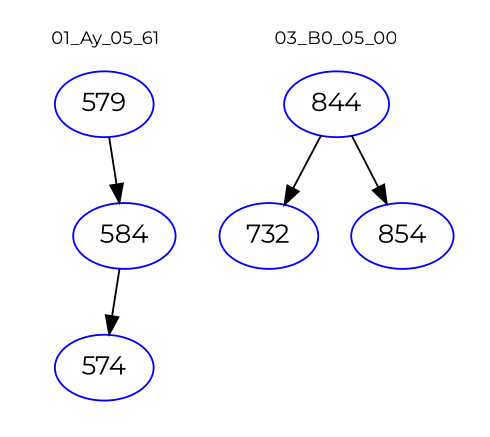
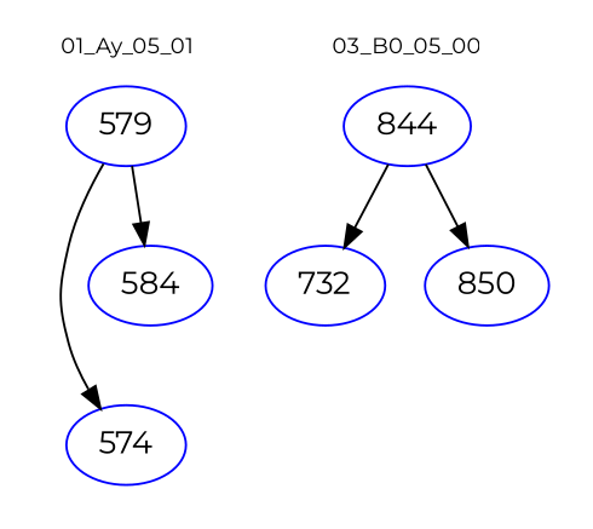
  digraph {
    fontname=Montserrat
    node [color=blue fontname=Montserrat]
    edge [color=black fontname=Montserrat]
    n1 [label=579]
    n2 [label=574]
    n3 [label=584]
    n4 [label=844]
    n5 [label=732]
-   n6 [label=854]
+   n6 [label=850]
    subgraph cluster_1 {
      color=white
      fontsize=10
-     label="01_Ay_05_61"
+     label="01_Ay_05_01"
      n1
      n2
      n3
    }
    subgraph cluster_2 {
      color=white
      fontsize=10
      label="03_B0_05_00"
      n4
      n5
      n6
    }
-   n3 -> n2
+   n1 -> n2
    n1 -> n3
    n4 -> n5
    n4 -> n6
  }
